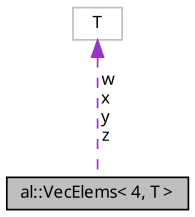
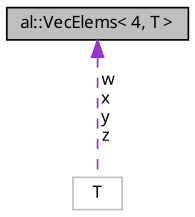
  digraph {
    node [fontname="FreeSans.ttf" fontsize=10 shape=record]
    n1 [color=black fillcolor=grey75 fontcolor=black height=0.2 label="al::VecElems\< 4, T \>" style=filled width=0.4]
    n2 [color=grey75 height=0.2 label=T width=0.4]
-   n2 -> n1 [color=darkorchid3 dir=back fontname="FreeSans.ttf" fontsize=10 label=" w\nx\ny\nz" labelfontname="FreeSans.ttf" labelfontsize=10 style=dashed]
+   n1 -> n2 [color=darkorchid3 dir=back fontname="FreeSans.ttf" fontsize=10 label=" w\nx\ny\nz" labelfontname="FreeSans.ttf" labelfontsize=10 style=dashed]
  }
